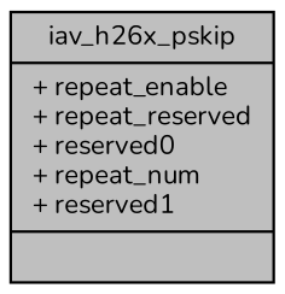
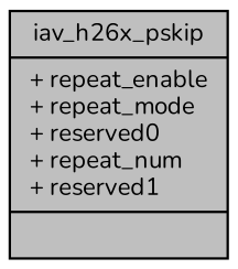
  digraph {
    fontname=Nunito
-   n1 [color=black fillcolor=grey75 fontcolor=black fontname=Nunito fontsize=10 height=0.2 label="{iav_h26x_pskip\n|+ repeat_enable\l+ repeat_reserved\l+ reserved0\l+ repeat_num\l+ reserved1\l|}" shape=record style=filled width=0.4]
+   n1 [color=black fillcolor=grey75 fontcolor=black fontname=Nunito fontsize=10 height=0.2 label="{iav_h26x_pskip\n|+ repeat_enable\l+ repeat_mode\l+ reserved0\l+ repeat_num\l+ reserved1\l|}" shape=record style=filled width=0.4]
  }
